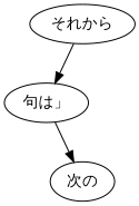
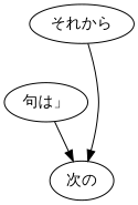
  digraph {
    n1 [label="それから"]
    n2 [label="句は」"]
    n3 [label="次の"]
-   n1 -> n2
+   n1 -> n3
    n2 -> n3
  }
